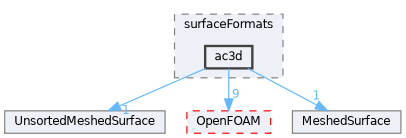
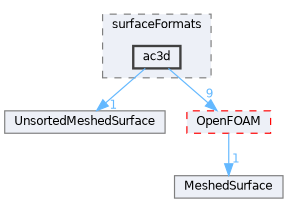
  digraph {
    compound=true
    node [color=grey50 fillcolor="#edf0f7" fontname=Helvetica fontsize=10 shape=box style=filled]
    edge [color=steelblue1 fontcolor=steelblue1 fontname=Helvetica fontsize=10 headlabel=1 labeldistance=1.5 labelfontname=Helvetica labelfontsize=10]
    n1 [color=grey25 height=0.2 label=ac3d style="filled,bold" width=0.4]
    n2 [height=0.2 label=UnsortedMeshedSurface width=0.4]
    n3 [color=red height=0.2 label=OpenFOAM style="filled,dashed" width=0.4]
    n4 [height=0.2 label=MeshedSurface width=0.4]
    subgraph cluster_1 {
      bgcolor="#edf0f7"
      fontname=Helvetica
      fontsize=10
      label=surfaceFormats
      pencolor=grey50
      style="filled,dashed"
      n1
    }
    n1 -> n2
    n1 -> n3 [headlabel=9]
-   n1 -> n4
+   n3 -> n4
  }
